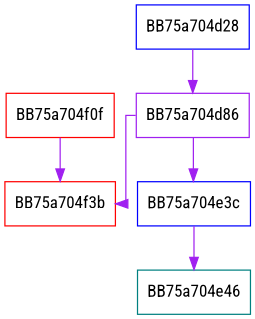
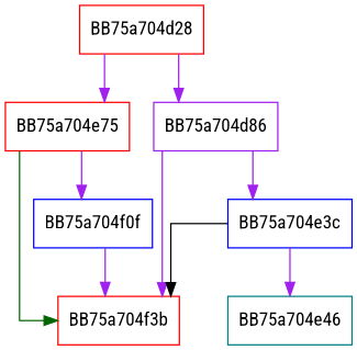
  digraph {
    fontname="Roboto Condensed"
    splines=ortho
    node [color=blue fontname="Roboto Condensed" shape=box]
    edge [color=purple fontname="Roboto Condensed"]
-   BB75a704d28
+   BB75a704e75 [color=red]
+   BB75a704d28 [color=red]
    BB75a704d86 [color=purple]
    BB75a704f3b [color=red]
-   BB75a704f0f [color=red]
+   BB75a704f0f
    BB75a704e3c
    BB75a704e46 [color=teal]
+   BB75a704e75 -> BB75a704f3b [color=darkgreen]
+   BB75a704e75 -> BB75a704f0f
+   BB75a704d28 -> BB75a704e75
    BB75a704d28 -> BB75a704d86
    BB75a704d86 -> BB75a704f3b
    BB75a704d86 -> BB75a704e3c
    BB75a704f0f -> BB75a704f3b
+   BB75a704e3c -> BB75a704f3b [color=black]
    BB75a704e3c -> BB75a704e46
  }
